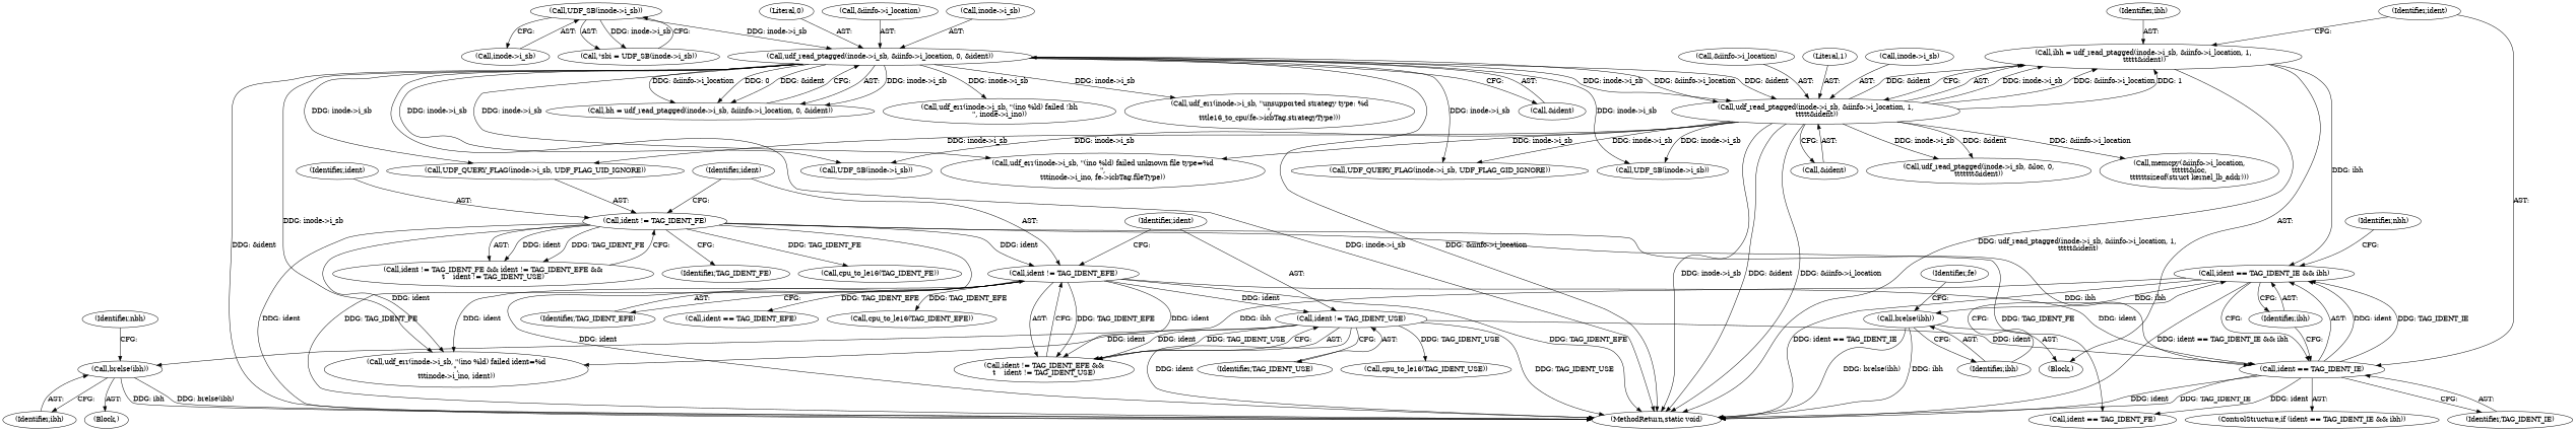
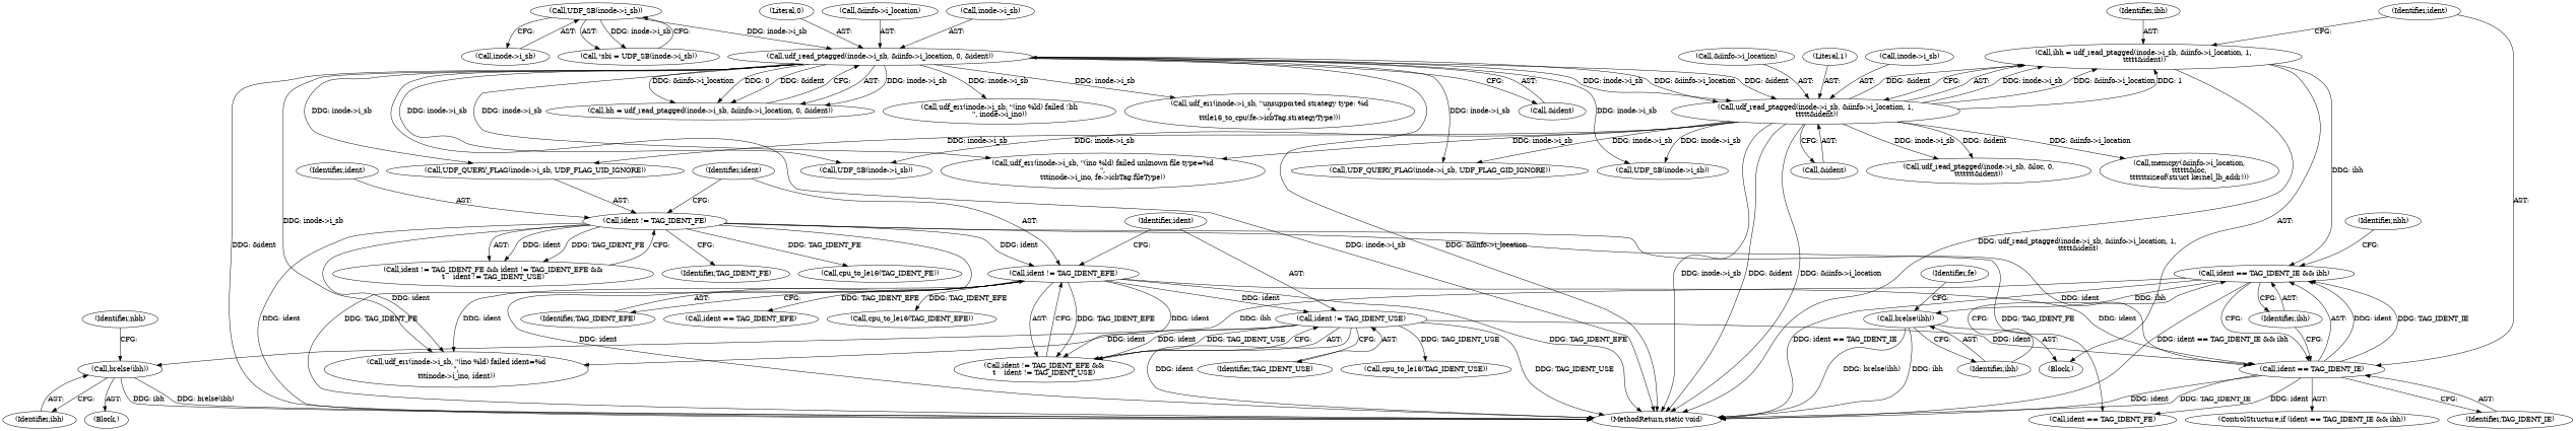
  digraph {
    n1 [label="(Call,ident == TAG_IDENT_IE && ibh)"]
    n2 [label="(Call,ident == TAG_IDENT_IE)"]
    n3 [label="(Call,brelse(ibh))"]
    n4 [label="(Call,brelse(ibh))"]
    n5 [label="(Identifier,ibh)"]
    n6 [label="(MethodReturn,static void)"]
    n7 [label="(ControlStructure,if (ident == TAG_IDENT_IE && ibh))"]
    n8 [label="(Identifier,TAG_IDENT_IE)"]
    n9 [label="(Call,ident == TAG_IDENT_FE)"]
    n10 [label="(Identifier,ibh)"]
    n11 [label="(Block,)"]
    n12 [label="(Block,)"]
    n13 [label="(Identifier,ibh)"]
    n14 [label="(Call,ident != TAG_IDENT_USE)"]
    n15 [label="(Call,cpu_to_le16(TAG_IDENT_USE))"]
    n16 [label="(Identifier,TAG_IDENT_USE)"]
    n17 [label="(Call,ident != TAG_IDENT_EFE &&\n\t    ident != TAG_IDENT_USE)"]
    n18 [label="(Call,udf_err(inode->i_sb, \"(ino %ld) failed ident=%d\n\",\n\t\t\tinode->i_ino, ident))"]
    n19 [label="(Call,ident != TAG_IDENT_EFE)"]
    n20 [label="(Identifier,TAG_IDENT_EFE)"]
    n21 [label="(Call,ident == TAG_IDENT_EFE)"]
    n22 [label="(Call,cpu_to_le16(TAG_IDENT_EFE))"]
    n23 [label="(Call,ident != TAG_IDENT_FE)"]
    n24 [label="(Call,ident != TAG_IDENT_FE && ident != TAG_IDENT_EFE &&\n\t    ident != TAG_IDENT_USE)"]
    n25 [label="(Identifier,TAG_IDENT_FE)"]
    n26 [label="(Call,cpu_to_le16(TAG_IDENT_FE))"]
    n27 [label="(Call,ibh = udf_read_ptagged(inode->i_sb, &iinfo->i_location, 1,\n \t\t\t\t\t&ident))"]
    n28 [label="(Call,udf_read_ptagged(inode->i_sb, &iinfo->i_location, 1,\n \t\t\t\t\t&ident))"]
    n29 [label="(Call,UDF_SB(inode->i_sb))"]
    n30 [label="(Call,&ident)"]
    n31 [label="(Call,udf_err(inode->i_sb, \"(ino %ld) failed unknown file type=%d\n\",\n\t\t\tinode->i_ino, fe->icbTag.fileType))"]
    n32 [label="(Call,UDF_QUERY_FLAG(inode->i_sb, UDF_FLAG_GID_IGNORE))"]
    n33 [label="(Call,UDF_SB(inode->i_sb))"]
    n34 [label="(Call,UDF_QUERY_FLAG(inode->i_sb, UDF_FLAG_UID_IGNORE))"]
    n35 [label="(Call,udf_read_ptagged(inode->i_sb, &loc, 0,\n\t\t\t\t\t\t\t&ident))"]
    n36 [label="(Call,memcpy(&iinfo->i_location,\n\t\t\t\t\t\t&loc,\n\t\t\t\t\t\tsizeof(struct kernel_lb_addr)))"]
    n37 [label="(Call,udf_read_ptagged(inode->i_sb, &iinfo->i_location, 0, &ident))"]
    n38 [label="(Call,&ident)"]
    n39 [label="(Call,bh = udf_read_ptagged(inode->i_sb, &iinfo->i_location, 0, &ident))"]
    n40 [label="(Call,udf_err(inode->i_sb, \"(ino %ld) failed !bh\n\", inode->i_ino))"]
    n41 [label="(Call,udf_err(inode->i_sb, \"unsupported strategy type: %d\n\",\n\t\t\tle16_to_cpu(fe->icbTag.strategyType)))"]
    n42 [label="(Call,UDF_SB(inode->i_sb))"]
    n43 [label="(Call,inode->i_sb)"]
    n44 [label="(Call,*sbi = UDF_SB(inode->i_sb))"]
    n45 [label="(Identifier,ident)"]
    n46 [label="(Call,&iinfo->i_location)"]
    n47 [label="(Identifier,ident)"]
    n48 [label="(Identifier,nbh)"]
    n49 [label="(Identifier,nbh)"]
    n50 [label="(Identifier,ibh)"]
    n51 [label="(Literal,1)"]
    n52 [label="(Call,inode->i_sb)"]
    n53 [label="(Literal,0)"]
    n54 [label="(Identifier,ident)"]
    n55 [label="(Call,&iinfo->i_location)"]
    n56 [label="(Identifier,ident)"]
    n57 [label="(Identifier,fe)"]
    n58 [label="(Call,inode->i_sb)"]
    n1 -> n2 [label="CFG: "]
    n1 -> n3 [label="DDG: ibh"]
    n1 -> n4 [label="DDG: ibh"]
    n1 -> n5 [label="CFG: "]
    n1 -> n6 [label="DDG: ident == TAG_IDENT_IE"]
    n1 -> n6 [label="DDG: ident == TAG_IDENT_IE && ibh"]
    n2 -> n1 [label="AST: "]
    n2 -> n1 [label="DDG: ident"]
    n2 -> n1 [label="DDG: TAG_IDENT_IE"]
    n2 -> n6 [label="DDG: TAG_IDENT_IE"]
    n2 -> n6 [label="DDG: ident"]
    n2 -> n7 [label="AST: "]
    n2 -> n8 [label="CFG: "]
    n2 -> n9 [label="DDG: ident"]
    n3 -> n6 [label="DDG: brelse(ibh)"]
    n3 -> n6 [label="DDG: ibh"]
    n3 -> n10 [label="CFG: "]
    n3 -> n11 [label="AST: "]
    n4 -> n6 [label="DDG: ibh"]
    n4 -> n6 [label="DDG: brelse(ibh)"]
    n4 -> n12 [label="AST: "]
    n4 -> n13 [label="CFG: "]
    n5 -> n1 [label="AST: "]
    n5 -> n2 [label="CFG: "]
    n8 -> n2 [label="AST: "]
    n10 -> n3 [label="AST: "]
    n13 -> n1 [label="CFG: "]
    n13 -> n4 [label="AST: "]
    n14 -> n2 [label="DDG: ident"]
    n14 -> n6 [label="DDG: ident"]
    n14 -> n6 [label="DDG: TAG_IDENT_USE"]
    n14 -> n15 [label="DDG: TAG_IDENT_USE"]
    n14 -> n16 [label="CFG: "]
    n14 -> n17 [label="AST: "]
    n14 -> n17 [label="DDG: ident"]
    n14 -> n17 [label="DDG: TAG_IDENT_USE"]
    n14 -> n18 [label="DDG: ident"]
    n16 -> n14 [label="AST: "]
    n17 -> n14 [label="CFG: "]
    n17 -> n19 [label="CFG: "]
    n19 -> n2 [label="DDG: ident"]
    n19 -> n6 [label="DDG: TAG_IDENT_EFE"]
    n19 -> n6 [label="DDG: ident"]
    n19 -> n14 [label="DDG: ident"]
    n19 -> n17 [label="AST: "]
    n19 -> n17 [label="DDG: ident"]
    n19 -> n17 [label="DDG: TAG_IDENT_EFE"]
    n19 -> n18 [label="DDG: ident"]
    n19 -> n20 [label="CFG: "]
    n19 -> n21 [label="DDG: TAG_IDENT_EFE"]
    n19 -> n22 [label="DDG: TAG_IDENT_EFE"]
    n20 -> n19 [label="AST: "]
-   n23 -> n2 [label="DDG: ibh"]
+   n23 -> n2 [label="DDG: ident"]
    n23 -> n6 [label="DDG: ident"]
    n23 -> n6 [label="DDG: TAG_IDENT_FE"]
    n23 -> n9 [label="DDG: TAG_IDENT_FE"]
    n23 -> n18 [label="DDG: ident"]
    n23 -> n19 [label="DDG: ident"]
    n23 -> n24 [label="AST: "]
    n23 -> n24 [label="DDG: ident"]
    n23 -> n24 [label="DDG: TAG_IDENT_FE"]
    n23 -> n25 [label="CFG: "]
    n23 -> n26 [label="DDG: TAG_IDENT_FE"]
    n24 -> n23 [label="CFG: "]
    n27 -> n1 [label="DDG: ibh"]
    n27 -> n6 [label="DDG: udf_read_ptagged(inode->i_sb, &iinfo->i_location, 1,\n \t\t\t\t\t&ident)"]
    n27 -> n12 [label="AST: "]
    n27 -> n28 [label="CFG: "]
    n28 -> n6 [label="DDG: inode->i_sb"]
    n28 -> n6 [label="DDG: &ident"]
    n28 -> n6 [label="DDG: &iinfo->i_location"]
    n28 -> n27 [label="AST: "]
    n28 -> n27 [label="DDG: inode->i_sb"]
    n28 -> n27 [label="DDG: &iinfo->i_location"]
    n28 -> n27 [label="DDG: 1"]
    n28 -> n27 [label="DDG: &ident"]
    n28 -> n29 [label="DDG: inode->i_sb"]
    n28 -> n30 [label="CFG: "]
    n28 -> n31 [label="DDG: inode->i_sb"]
    n28 -> n32 [label="DDG: inode->i_sb"]
    n28 -> n33 [label="DDG: inode->i_sb"]
    n28 -> n34 [label="DDG: inode->i_sb"]
    n28 -> n35 [label="DDG: inode->i_sb"]
    n28 -> n35 [label="DDG: &ident"]
    n28 -> n36 [label="DDG: &iinfo->i_location"]
    n30 -> n28 [label="AST: "]
    n34 -> n23 [label="AST: "]
    n37 -> n6 [label="DDG: &iinfo->i_location"]
    n37 -> n6 [label="DDG: inode->i_sb"]
    n37 -> n6 [label="DDG: &ident"]
    n37 -> n18 [label="DDG: inode->i_sb"]
    n37 -> n28 [label="DDG: inode->i_sb"]
    n37 -> n28 [label="DDG: &iinfo->i_location"]
    n37 -> n28 [label="DDG: &ident"]
    n37 -> n29 [label="DDG: inode->i_sb"]
    n37 -> n31 [label="DDG: inode->i_sb"]
    n37 -> n32 [label="DDG: inode->i_sb"]
    n37 -> n33 [label="DDG: inode->i_sb"]
    n37 -> n34 [label="DDG: inode->i_sb"]
    n37 -> n38 [label="CFG: "]
    n37 -> n39 [label="AST: "]
    n37 -> n39 [label="DDG: inode->i_sb"]
    n37 -> n39 [label="DDG: &iinfo->i_location"]
    n37 -> n39 [label="DDG: 0"]
    n37 -> n39 [label="DDG: &ident"]
    n37 -> n40 [label="DDG: inode->i_sb"]
    n37 -> n41 [label="DDG: inode->i_sb"]
    n38 -> n37 [label="AST: "]
    n39 -> n37 [label="CFG: "]
    n42 -> n37 [label="DDG: inode->i_sb"]
    n42 -> n43 [label="CFG: "]
    n42 -> n44 [label="AST: "]
    n42 -> n44 [label="DDG: inode->i_sb"]
    n43 -> n42 [label="AST: "]
    n44 -> n42 [label="CFG: "]
    n45 -> n2 [label="AST: "]
    n45 -> n27 [label="CFG: "]
    n46 -> n28 [label="AST: "]
    n47 -> n19 [label="AST: "]
    n47 -> n23 [label="CFG: "]
    n48 -> n1 [label="CFG: "]
    n49 -> n3 [label="CFG: "]
    n50 -> n27 [label="AST: "]
    n51 -> n28 [label="AST: "]
    n52 -> n28 [label="AST: "]
    n53 -> n37 [label="AST: "]
    n54 -> n23 [label="AST: "]
    n55 -> n37 [label="AST: "]
    n56 -> n14 [label="AST: "]
    n56 -> n19 [label="CFG: "]
    n57 -> n4 [label="CFG: "]
    n58 -> n37 [label="AST: "]
  }
